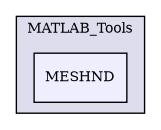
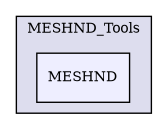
  digraph {
    compound=true
    fontname="DejaVu Serif"
    n1 [fillcolor="#eeeeff" fontname="DejaVu Serif" fontsize=10 label=MESHND pencolor=black shape=box style=filled]
    subgraph cluster_1 {
      bgcolor="#ddddee"
      fontsize=10
-     label=MATLAB_Tools
+     label=MESHND_Tools
      pencolor=black
      n1
    }
  }
